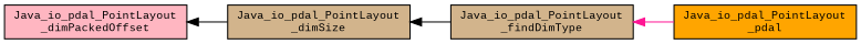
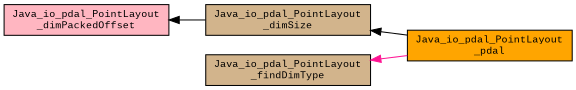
  digraph {
    fontname="Liberation Mono"
    rankdir=LR
    node [color=black fillcolor=tan fontname="Liberation Mono" fontsize=10 shape=record style=filled]
    edge [color=black dir=back fontname="Liberation Mono" fontsize=10 labelfontname=Helvetica labelfontsize=10 style=solid]
    n1 [fillcolor=lightpink fontcolor=black height=0.2 label="Java_io_pdal_PointLayout\l_dimPackedOffset" width=0.4]
    n2 [height=0.2 label="Java_io_pdal_PointLayout\l_dimSize" width=0.4]
    n3 [height=0.2 label="Java_io_pdal_PointLayout\l_findDimType" width=0.4]
    n4 [fillcolor=orange height=0.2 label="Java_io_pdal_PointLayout\l_pdal" width=0.4]
    n1 -> n2
-   n2 -> n3
+   n2 -> n4
    n3 -> n4 [color=deeppink]
  }
